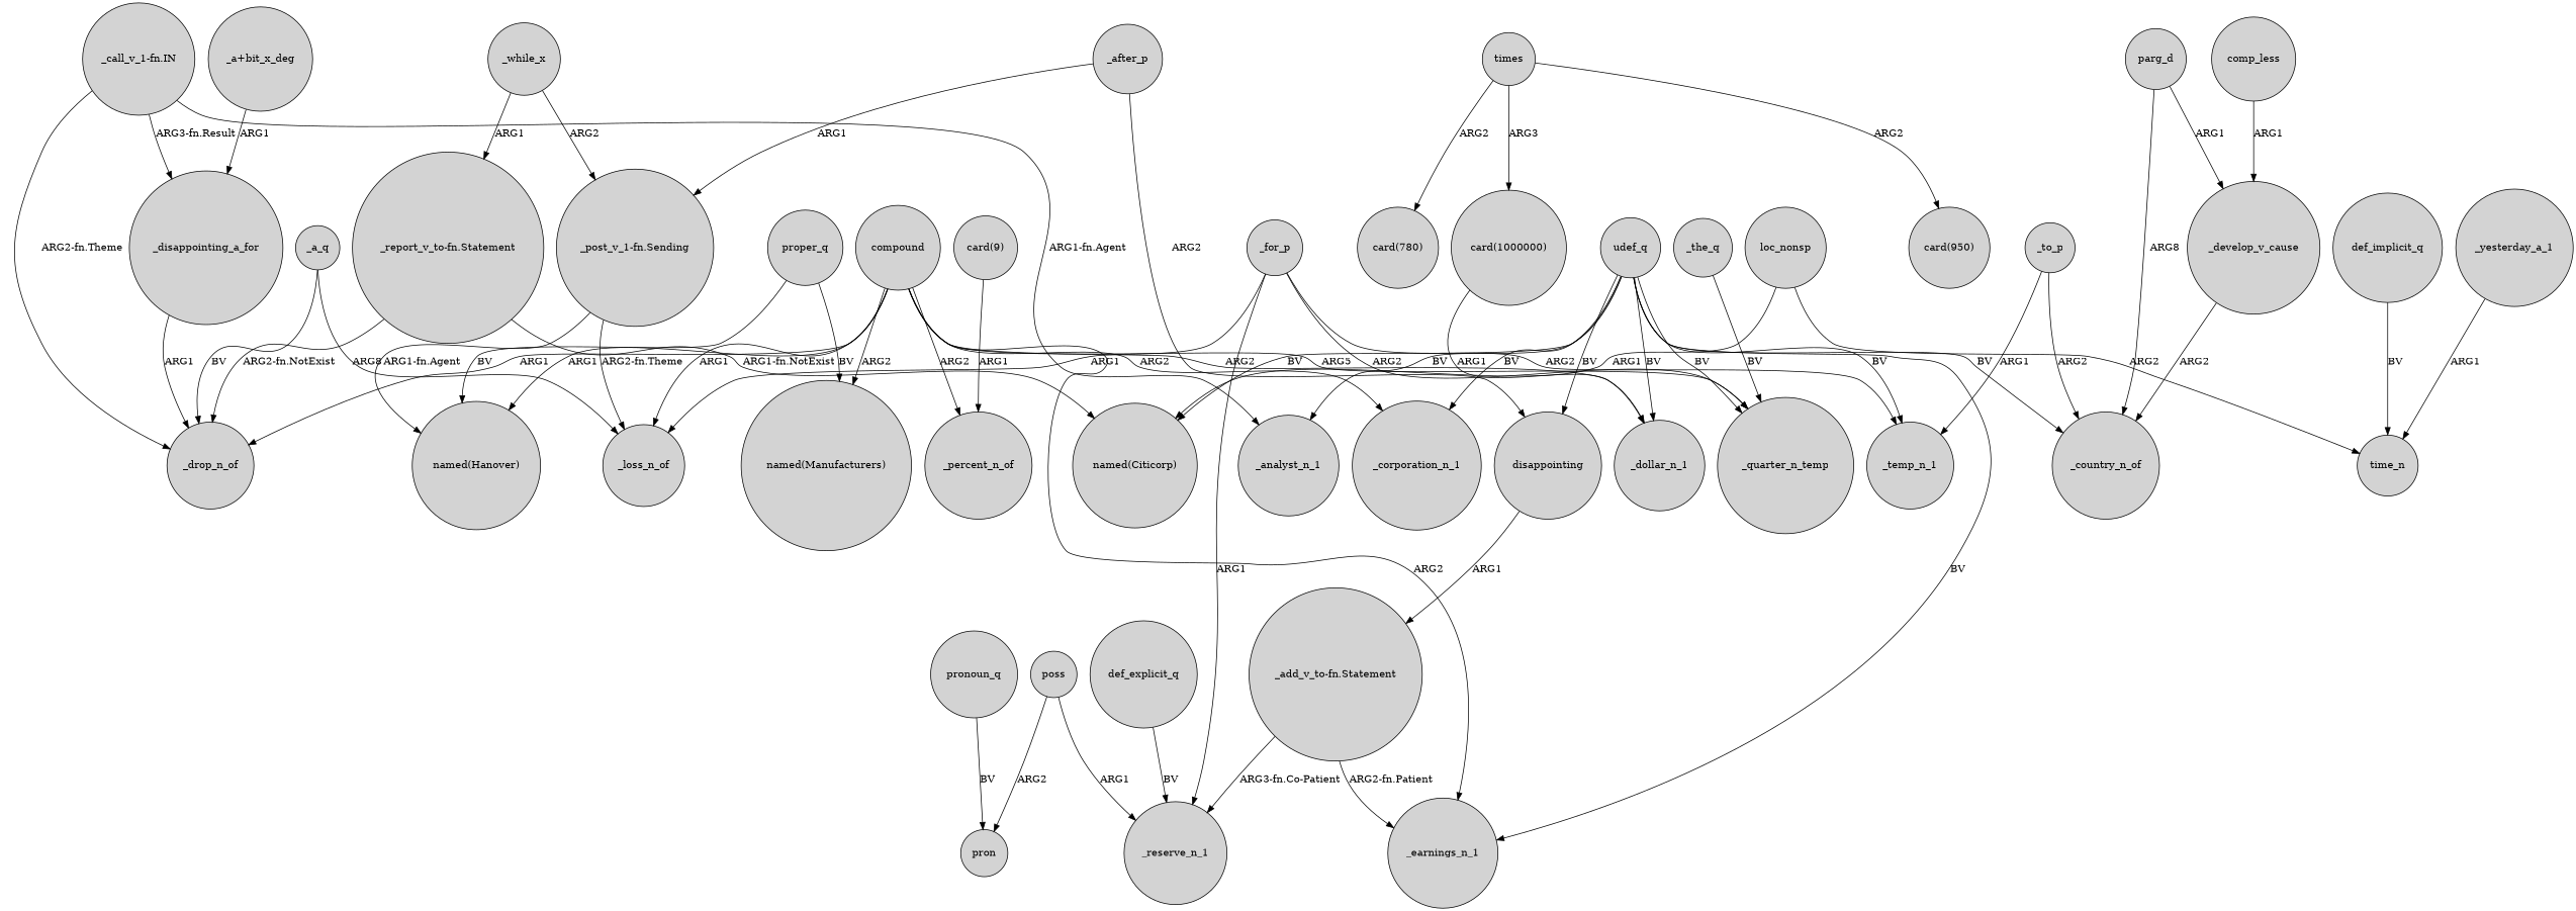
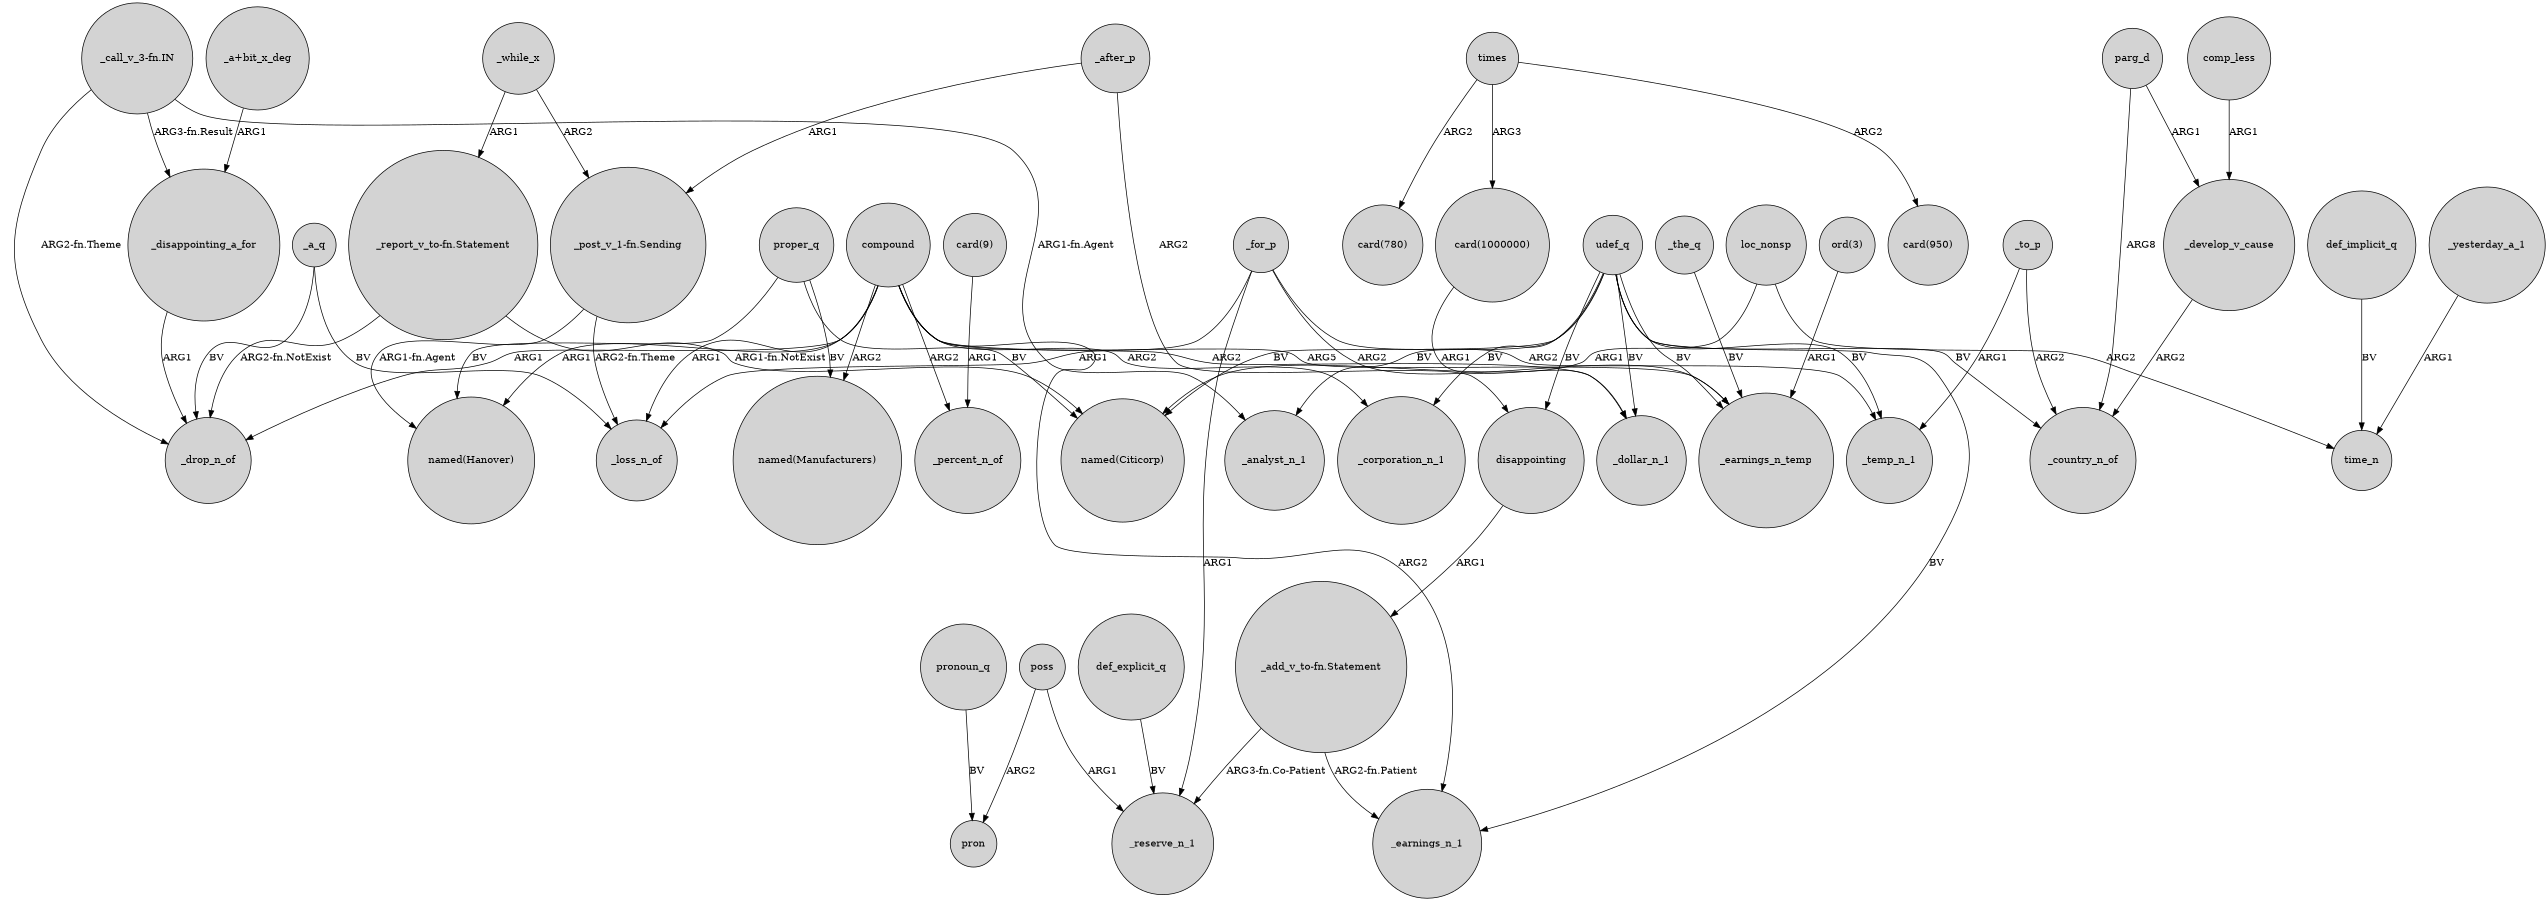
  digraph {
    node [shape=circle style=filled]
    "_post_v_1-fn.Sending"
    "named(Hanover)"
    _loss_n_of
    _develop_v_cause
    _country_n_of
    "card(1000000)"
    _dollar_n_1
    _yesterday_a_1
    time_n
    "card(9)"
    _percent_n_of
    compound
-   _quarter_n_temp
+   _quarter_n_temp [label=_earnings_n_temp]
    _drop_n_of
    _earnings_n_1
    _corporation_n_1
    "named(Manufacturers)"
-   "_call_v_1-fn.IN"
+   "_call_v_1-fn.IN" [label="_call_v_3-fn.IN"]
    _analyst_n_1
    _disappointing_a_for
    _while_x
    "_report_v_to-fn.Statement"
    "named(Citicorp)"
    comp_less
    poss
    pron
    _reserve_n_1
    n28 [label=disappointing]
    "_add_v_to-fn.Statement"
    _a_q
    proper_q
    parg_d
    udef_q
    n34 [label=_temp_n_1]
    _the_q
    _for_p
    loc_nonsp
    times
    "card(950)"
    n40 [label="card(780)"]
    pronoun_q
+   "ord(3)"
    _to_p
    def_explicit_q
    "_a+bit_x_deg"
    _after_p
    def_implicit_q
    "_post_v_1-fn.Sending" -> "named(Hanover)" [label="ARG1-fn.Agent"]
    "_post_v_1-fn.Sending" -> _loss_n_of [label="ARG2-fn.Theme"]
    _develop_v_cause -> _country_n_of [label=ARG2]
    "card(1000000)" -> _dollar_n_1 [label=ARG1]
    _yesterday_a_1 -> time_n [label=ARG1]
    "card(9)" -> _percent_n_of [label=ARG1]
    compound -> "named(Hanover)" [label=ARG1]
    compound -> _loss_n_of [label=ARG1]
    compound -> _dollar_n_1 [label=ARG2]
    compound -> _percent_n_of [label=ARG2]
    compound -> _quarter_n_temp [label=ARG5]
    compound -> _drop_n_of [label=ARG1]
    compound -> _earnings_n_1 [label=ARG2]
    compound -> _corporation_n_1 [label=ARG2]
    compound -> "named(Manufacturers)" [label=ARG2]
    "_call_v_1-fn.IN" -> _drop_n_of [label="ARG2-fn.Theme"]
    "_call_v_1-fn.IN" -> _analyst_n_1 [label="ARG1-fn.Agent"]
    "_call_v_1-fn.IN" -> _disappointing_a_for [label="ARG3-fn.Result"]
    _disappointing_a_for -> _drop_n_of [label=ARG1]
    _while_x -> "_post_v_1-fn.Sending" [label=ARG2]
    _while_x -> "_report_v_to-fn.Statement" [label=ARG1]
    "_report_v_to-fn.Statement" -> _drop_n_of [label="ARG2-fn.NotExist"]
    "_report_v_to-fn.Statement" -> "named(Citicorp)" [label="ARG1-fn.NotExist"]
    comp_less -> _develop_v_cause [label=ARG1]
    poss -> pron [label=ARG2]
    poss -> _reserve_n_1 [label=ARG1]
    n28 -> "_add_v_to-fn.Statement" [label=ARG1]
    "_add_v_to-fn.Statement" -> _earnings_n_1 [label="ARG2-fn.Patient"]
    "_add_v_to-fn.Statement" -> _reserve_n_1 [label="ARG3-fn.Co-Patient"]
-   _a_q -> _loss_n_of [label=ARG8]
+   _a_q -> _loss_n_of [label=BV]
    _a_q -> _drop_n_of [label=BV]
    proper_q -> "named(Hanover)" [label=BV]
    proper_q -> "named(Manufacturers)" [label=BV]
+   proper_q -> "named(Citicorp)" [label=BV]
    parg_d -> _develop_v_cause [label=ARG1]
    parg_d -> _country_n_of [label=ARG8]
    udef_q -> _country_n_of [label=BV]
    udef_q -> _dollar_n_1 [label=BV]
    udef_q -> _quarter_n_temp [label=BV]
    udef_q -> _earnings_n_1 [label=BV]
    udef_q -> _corporation_n_1 [label=BV]
    udef_q -> _analyst_n_1 [label=BV]
    udef_q -> "named(Citicorp)" [label=BV]
    udef_q -> n28 [label=BV]
    udef_q -> n34 [label=BV]
    _the_q -> _quarter_n_temp [label=BV]
    _for_p -> _loss_n_of [label=ARG1]
    _for_p -> _quarter_n_temp [label=ARG2]
    _for_p -> _reserve_n_1 [label=ARG1]
    _for_p -> n34 [label=ARG2]
    loc_nonsp -> time_n [label=ARG2]
    loc_nonsp -> "named(Citicorp)" [label=ARG1]
    times -> "card(1000000)" [label=ARG3]
    times -> "card(950)" [label=ARG2]
    times -> n40 [label=ARG2]
    pronoun_q -> pron [label=BV]
+   "ord(3)" -> _quarter_n_temp [label=ARG1]
    _to_p -> _country_n_of [label=ARG2]
    _to_p -> n34 [label=ARG1]
    def_explicit_q -> _reserve_n_1 [label=BV]
    "_a+bit_x_deg" -> _disappointing_a_for [label=ARG1]
    _after_p -> "_post_v_1-fn.Sending" [label=ARG1]
    _after_p -> n28 [label=ARG2]
    def_implicit_q -> time_n [label=BV]
  }
